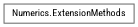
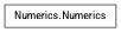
  digraph {
    rankdir=LR
    fontname="Roboto Condensed"
-   n1 [color=grey40 fillcolor=white fontname="Roboto Condensed" fontsize=10 height=0.2 label="Numerics.ExtensionMethods" shape=box style=filled width=0.4]
+   n1 [color=grey40 fillcolor=white fontname="Roboto Condensed" fontsize=10 height=0.2 label="Numerics.Numerics" shape=box style=filled width=0.4]
  }
